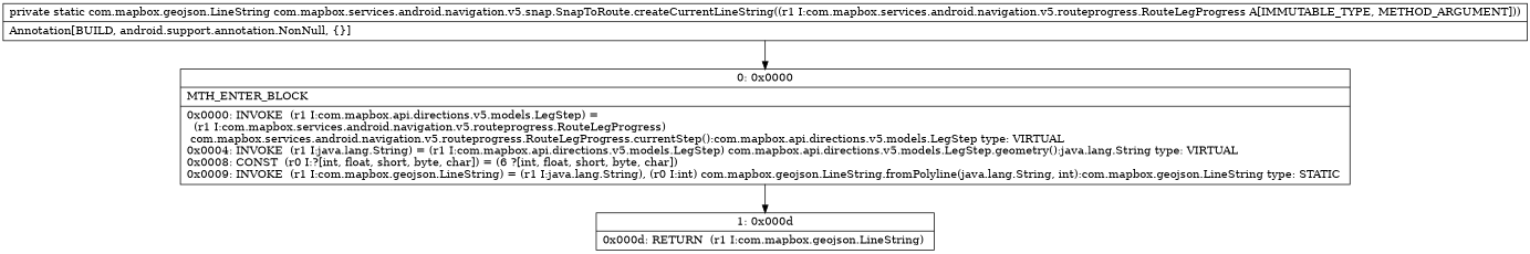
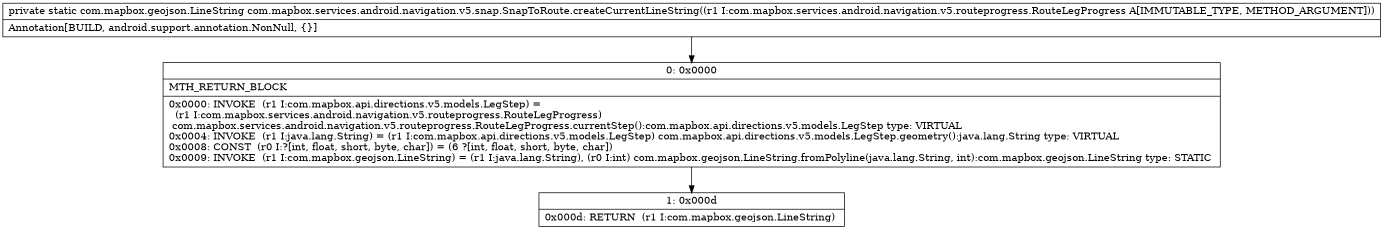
  digraph {
    node [shape=record]
-   n1 [label="{0\:\ 0x0000|MTH_ENTER_BLOCK\l|0x0000: INVOKE  (r1 I:com.mapbox.api.directions.v5.models.LegStep) = \l  (r1 I:com.mapbox.services.android.navigation.v5.routeprogress.RouteLegProgress)\l com.mapbox.services.android.navigation.v5.routeprogress.RouteLegProgress.currentStep():com.mapbox.api.directions.v5.models.LegStep type: VIRTUAL \l0x0004: INVOKE  (r1 I:java.lang.String) = (r1 I:com.mapbox.api.directions.v5.models.LegStep) com.mapbox.api.directions.v5.models.LegStep.geometry():java.lang.String type: VIRTUAL \l0x0008: CONST  (r0 I:?[int, float, short, byte, char]) = (6 ?[int, float, short, byte, char]) \l0x0009: INVOKE  (r1 I:com.mapbox.geojson.LineString) = (r1 I:java.lang.String), (r0 I:int) com.mapbox.geojson.LineString.fromPolyline(java.lang.String, int):com.mapbox.geojson.LineString type: STATIC \l}"]
+   n1 [label="{0\:\ 0x0000|MTH_RETURN_BLOCK\l|0x0000: INVOKE  (r1 I:com.mapbox.api.directions.v5.models.LegStep) = \l  (r1 I:com.mapbox.services.android.navigation.v5.routeprogress.RouteLegProgress)\l com.mapbox.services.android.navigation.v5.routeprogress.RouteLegProgress.currentStep():com.mapbox.api.directions.v5.models.LegStep type: VIRTUAL \l0x0004: INVOKE  (r1 I:java.lang.String) = (r1 I:com.mapbox.api.directions.v5.models.LegStep) com.mapbox.api.directions.v5.models.LegStep.geometry():java.lang.String type: VIRTUAL \l0x0008: CONST  (r0 I:?[int, float, short, byte, char]) = (6 ?[int, float, short, byte, char]) \l0x0009: INVOKE  (r1 I:com.mapbox.geojson.LineString) = (r1 I:java.lang.String), (r0 I:int) com.mapbox.geojson.LineString.fromPolyline(java.lang.String, int):com.mapbox.geojson.LineString type: STATIC \l}"]
    n2 [label="{1\:\ 0x000d|0x000d: RETURN  (r1 I:com.mapbox.geojson.LineString) \l}"]
    n3 [label="{private static com.mapbox.geojson.LineString com.mapbox.services.android.navigation.v5.snap.SnapToRoute.createCurrentLineString((r1 I:com.mapbox.services.android.navigation.v5.routeprogress.RouteLegProgress A[IMMUTABLE_TYPE, METHOD_ARGUMENT]))  | Annotation[BUILD, android.support.annotation.NonNull, \{\}]\l}"]
    n1 -> n2
    n3 -> n1
  }
